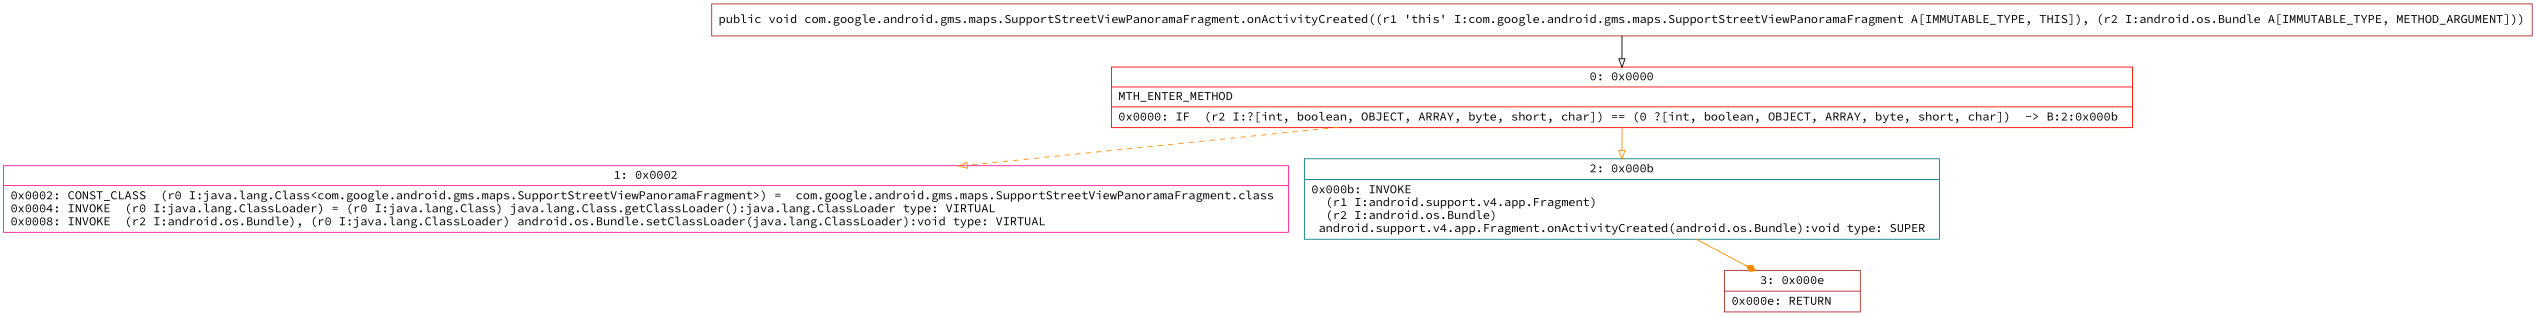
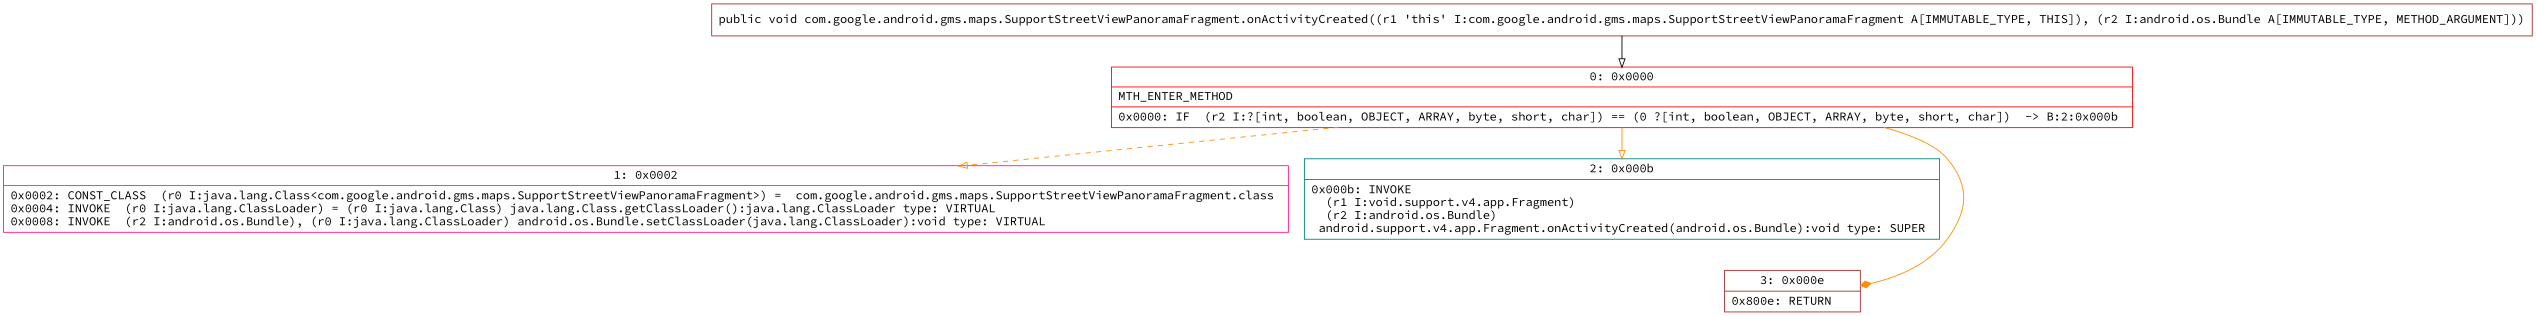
  digraph {
    fontname="Source Code Pro"
    node [color=brown fontname="Source Code Pro" shape=record]
    edge [arrowhead=onormal color=darkorange fontname="Source Code Pro"]
    n1 [color=red label="{0\:\ 0x0000|MTH_ENTER_METHOD\l|0x0000: IF  (r2 I:?[int, boolean, OBJECT, ARRAY, byte, short, char]) == (0 ?[int, boolean, OBJECT, ARRAY, byte, short, char])  \-\> B:2:0x000b \l}"]
    n2 [color=deeppink label="{1\:\ 0x0002|0x0002: CONST_CLASS  (r0 I:java.lang.Class\<com.google.android.gms.maps.SupportStreetViewPanoramaFragment\>) =  com.google.android.gms.maps.SupportStreetViewPanoramaFragment.class \l0x0004: INVOKE  (r0 I:java.lang.ClassLoader) = (r0 I:java.lang.Class) java.lang.Class.getClassLoader():java.lang.ClassLoader type: VIRTUAL \l0x0008: INVOKE  (r2 I:android.os.Bundle), (r0 I:java.lang.ClassLoader) android.os.Bundle.setClassLoader(java.lang.ClassLoader):void type: VIRTUAL \l}"]
-   n3 [color=teal label="{2\:\ 0x000b|0x000b: INVOKE  \l  (r1 I:android.support.v4.app.Fragment)\l  (r2 I:android.os.Bundle)\l android.support.v4.app.Fragment.onActivityCreated(android.os.Bundle):void type: SUPER \l}"]
-   n4 [label="{3\:\ 0x000e|0x000e: RETURN   \l}"]
+   n3 [color=teal label="{2\:\ 0x000b|0x000b: INVOKE  \l  (r1 I:void.support.v4.app.Fragment)\l  (r2 I:android.os.Bundle)\l android.support.v4.app.Fragment.onActivityCreated(android.os.Bundle):void type: SUPER \l}"]
+   n4 [label="{3\:\ 0x000e|0x800e: RETURN   \l}"]
    n5 [label="{public void com.google.android.gms.maps.SupportStreetViewPanoramaFragment.onActivityCreated((r1 'this' I:com.google.android.gms.maps.SupportStreetViewPanoramaFragment A[IMMUTABLE_TYPE, THIS]), (r2 I:android.os.Bundle A[IMMUTABLE_TYPE, METHOD_ARGUMENT])) }"]
    n1 -> n2 [style=dashed]
    n1 -> n3
-   n3 -> n4 [arrowhead=diamond]
+   n1 -> n4 [arrowhead=diamond]
    n5 -> n1 [color=black]
  }
